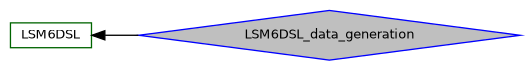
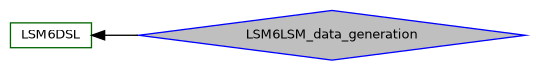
  digraph {
    rankdir=LR
    node [fontname=Helvetica fontsize=10 style=filled]
    n1 [color=darkgreen fillcolor=white height=0.2 label=LSM6DSL shape=box width=0.4]
-   n2 [color=blue fillcolor=grey75 fontcolor=black height=0.2 label=LSM6DSL_data_generation shape=diamond width=0.4]
+   n2 [color=blue fillcolor=grey75 fontcolor=black height=0.2 label=LSM6LSM_data_generation shape=diamond width=0.4]
    n1 -> n2 [dir=back fontname=Helvetica fontsize=10 labelfontname=Helvetica labelfontsize=10 shape=plaintext style=solid]
  }
